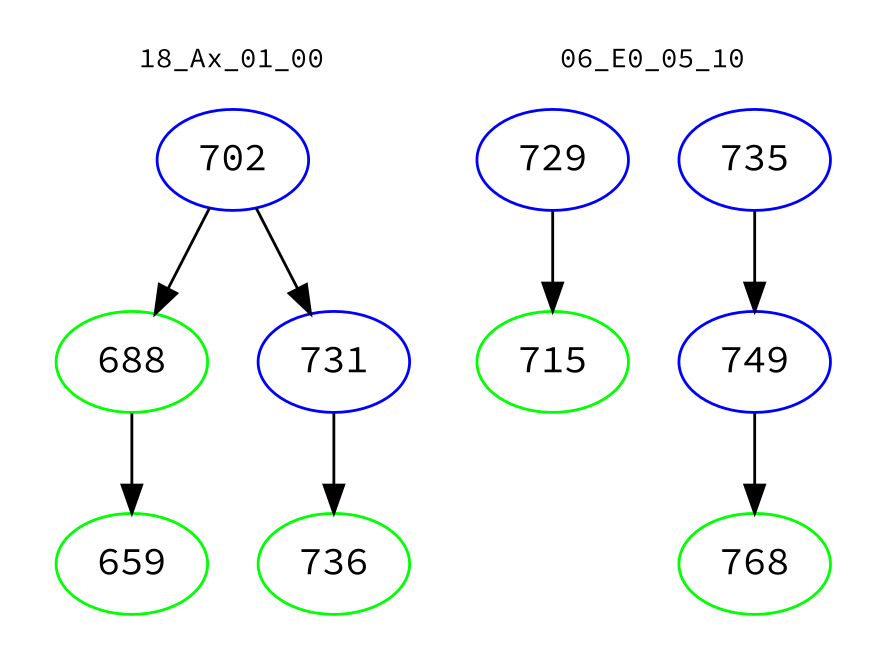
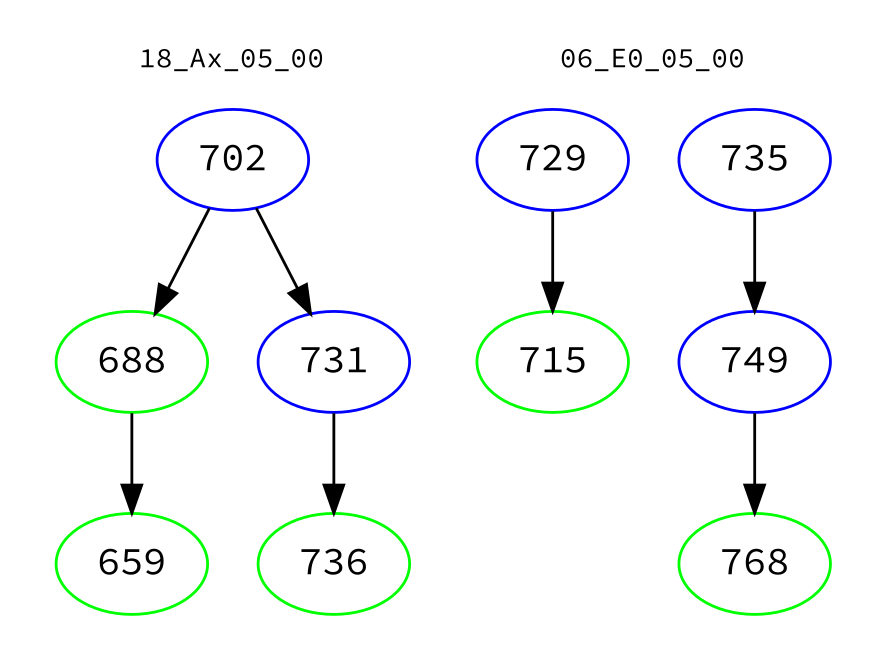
  digraph {
    fontname="Source Code Pro"
    node [color=blue fontname="Source Code Pro"]
    edge [color=black fontname="Source Code Pro"]
    n1 [label=702]
    n2 [color=green label=688]
    n3 [label=731]
    n4 [color=green label=659]
    n5 [color=green label=736]
    n6 [label=735]
    n7 [label=729]
    n8 [label=749]
    n9 [color=green label=715]
    n10 [color=green label=768]
    subgraph cluster_1 {
      color=white
      fontsize=10
-     label="18_Ax_01_00"
+     label="18_Ax_05_00"
      n1
      n2
      n3
      n4
      n5
    }
    subgraph cluster_2 {
      color=white
      fontsize=10
-     label="06_E0_05_10"
+     label="06_E0_05_00"
      n6
      n7
      n8
      n9
      n10
    }
    n1 -> n2
    n1 -> n3
    n2 -> n4
    n3 -> n5
    n6 -> n8
    n7 -> n9
    n8 -> n10
  }
